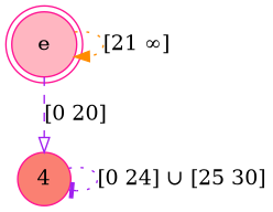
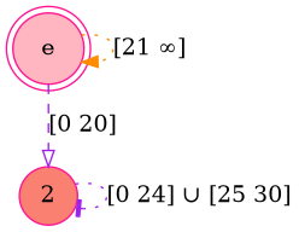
  digraph {
    rankdir=TB
    node [style=filled color=deeppink]
    edge [color=purple style=dotted]
    e [shape=doublecircle fillcolor=lightpink]
-   2 [shape=circle fillcolor=salmon label=4]
+   2 [shape=circle fillcolor=salmon]
    e -> e [label="[21 ∞]" color=darkorange arrowhead=normal]
    e -> 2 [label="[0 20]" style=dashed arrowhead=onormal]
    2 -> 2 [label="[0 24] ∪ [25 30]" arrowhead=tee]
  }
